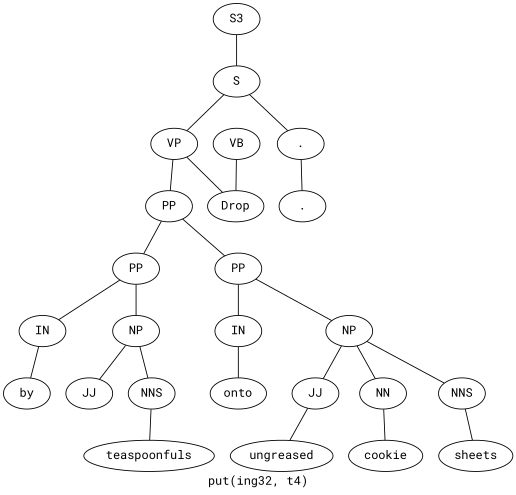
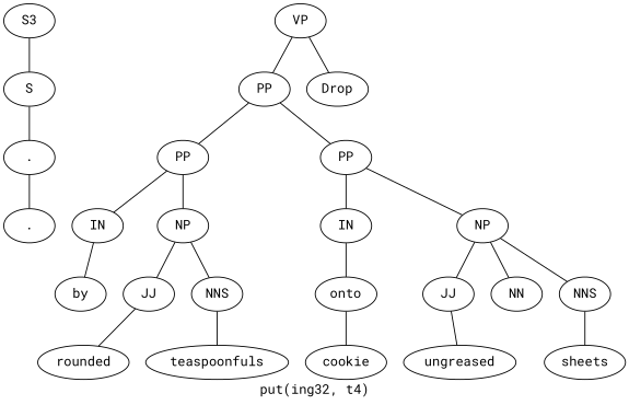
  graph {
    fontname="Roboto Mono"
    label="put(ing32, t4)"
    node [fontname="Roboto Mono"]
    edge [fontname="Roboto Mono"]
    n1 [label=S3]
    n2 [label=S]
    n3 [label=VP]
    n4 [label="."]
    n5 [label=PP]
    n6 [label=Drop]
    n7 [label="."]
-   n8 [label=VB]
    n9 [label=PP]
    n10 [label=PP]
    n11 [label=IN]
    n12 [label=NP]
    n13 [label=IN]
    n14 [label=NP]
    n15 [label=by]
    n16 [label=JJ]
    n17 [label=NNS]
+   n18 [label=rounded]
    n19 [label=teaspoonfuls]
    n20 [label=onto]
    n21 [label=JJ]
    n22 [label=NN]
    n23 [label=NNS]
    n24 [label=ungreased]
    n25 [label=cookie]
    n26 [label=sheets]
    n1 -- n2
-   n2 -- n3
    n2 -- n4
    n3 -- n5
    n3 -- n6
    n4 -- n7
    n5 -- n9
    n5 -- n10
-   n8 -- n6
    n9 -- n11
    n9 -- n12
    n10 -- n13
    n10 -- n14
    n11 -- n15
    n12 -- n16
    n12 -- n17
    n13 -- n20
    n14 -- n21
    n14 -- n22
    n14 -- n23
+   n16 -- n18
    n17 -- n19
    n21 -- n24
-   n22 -- n25
+   n20 -- n25
    n23 -- n26
  }
